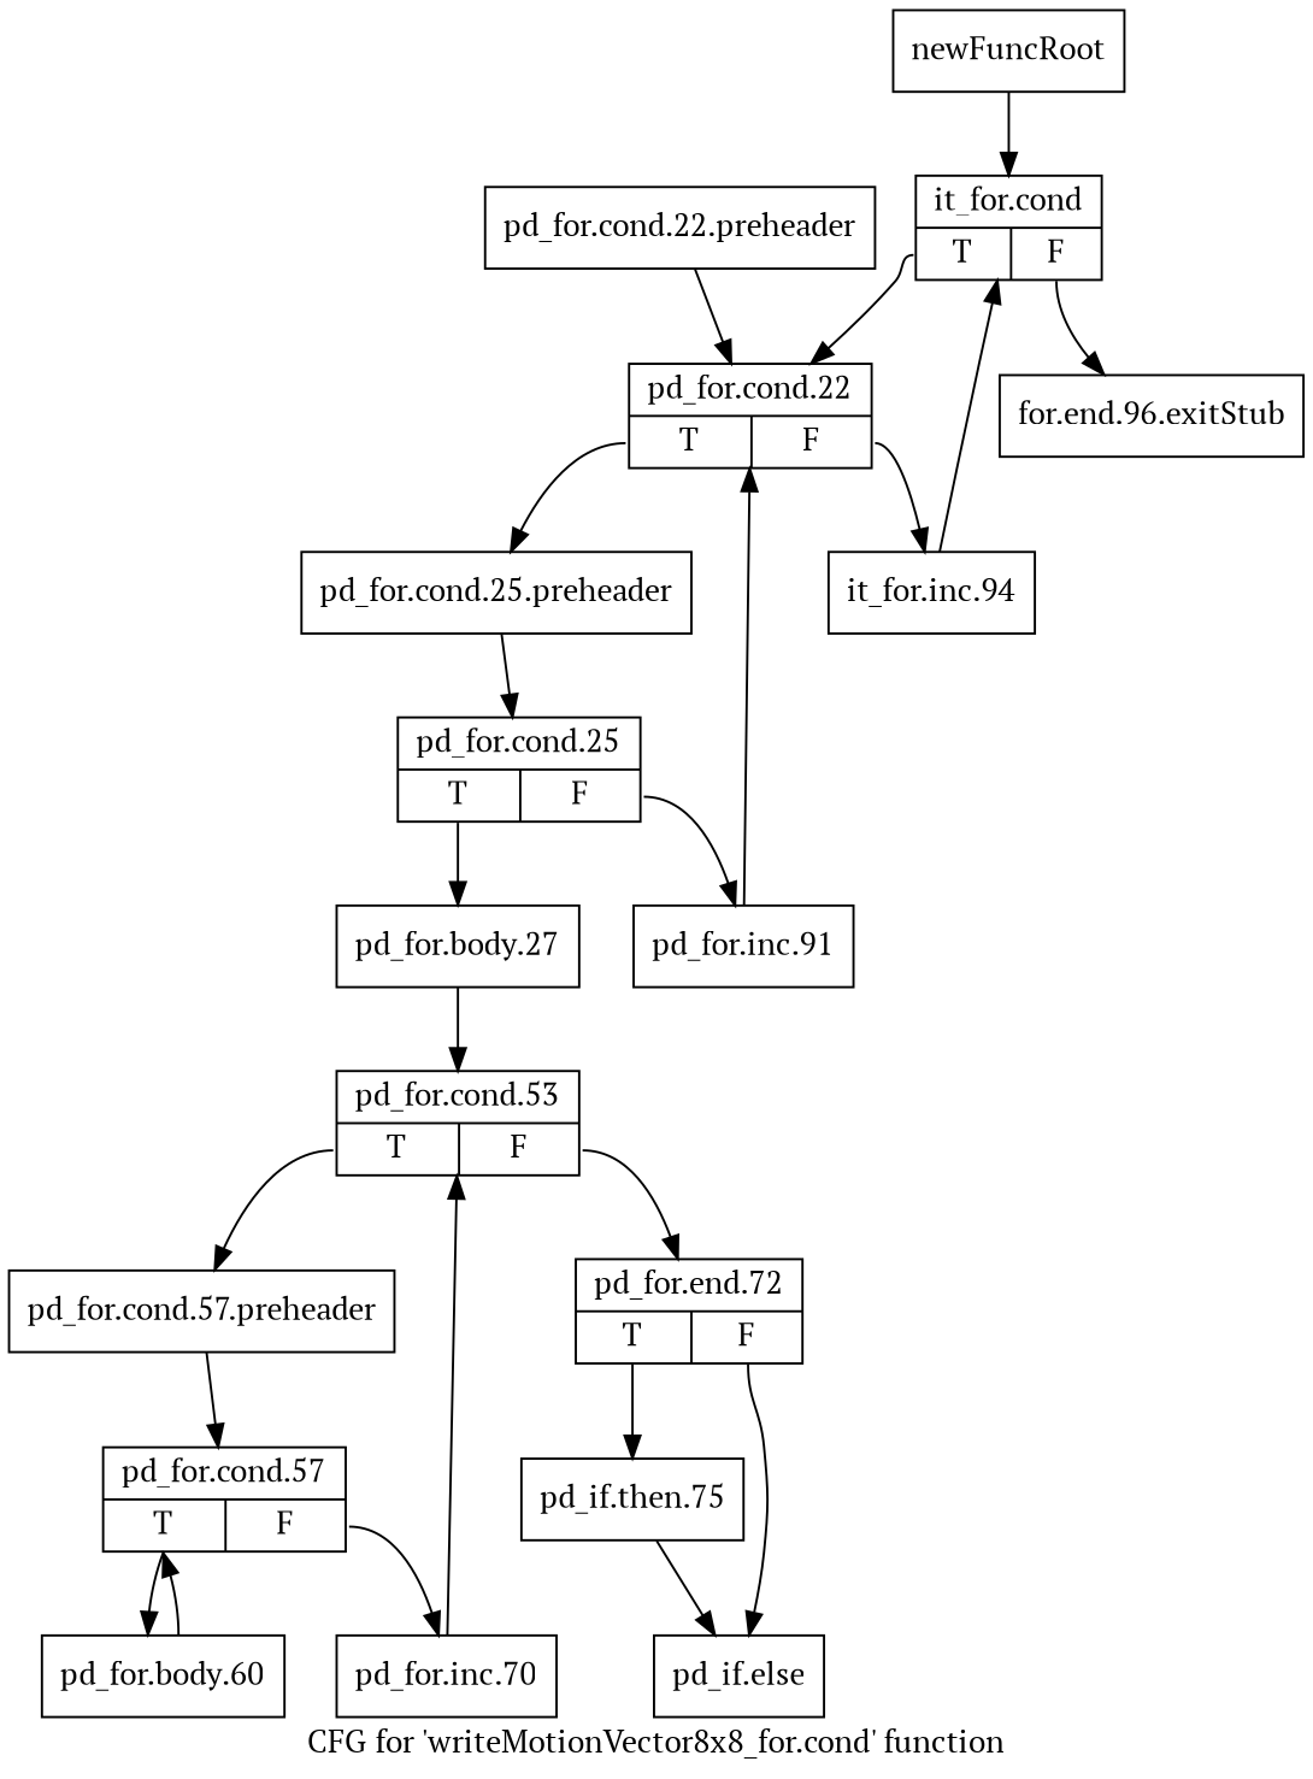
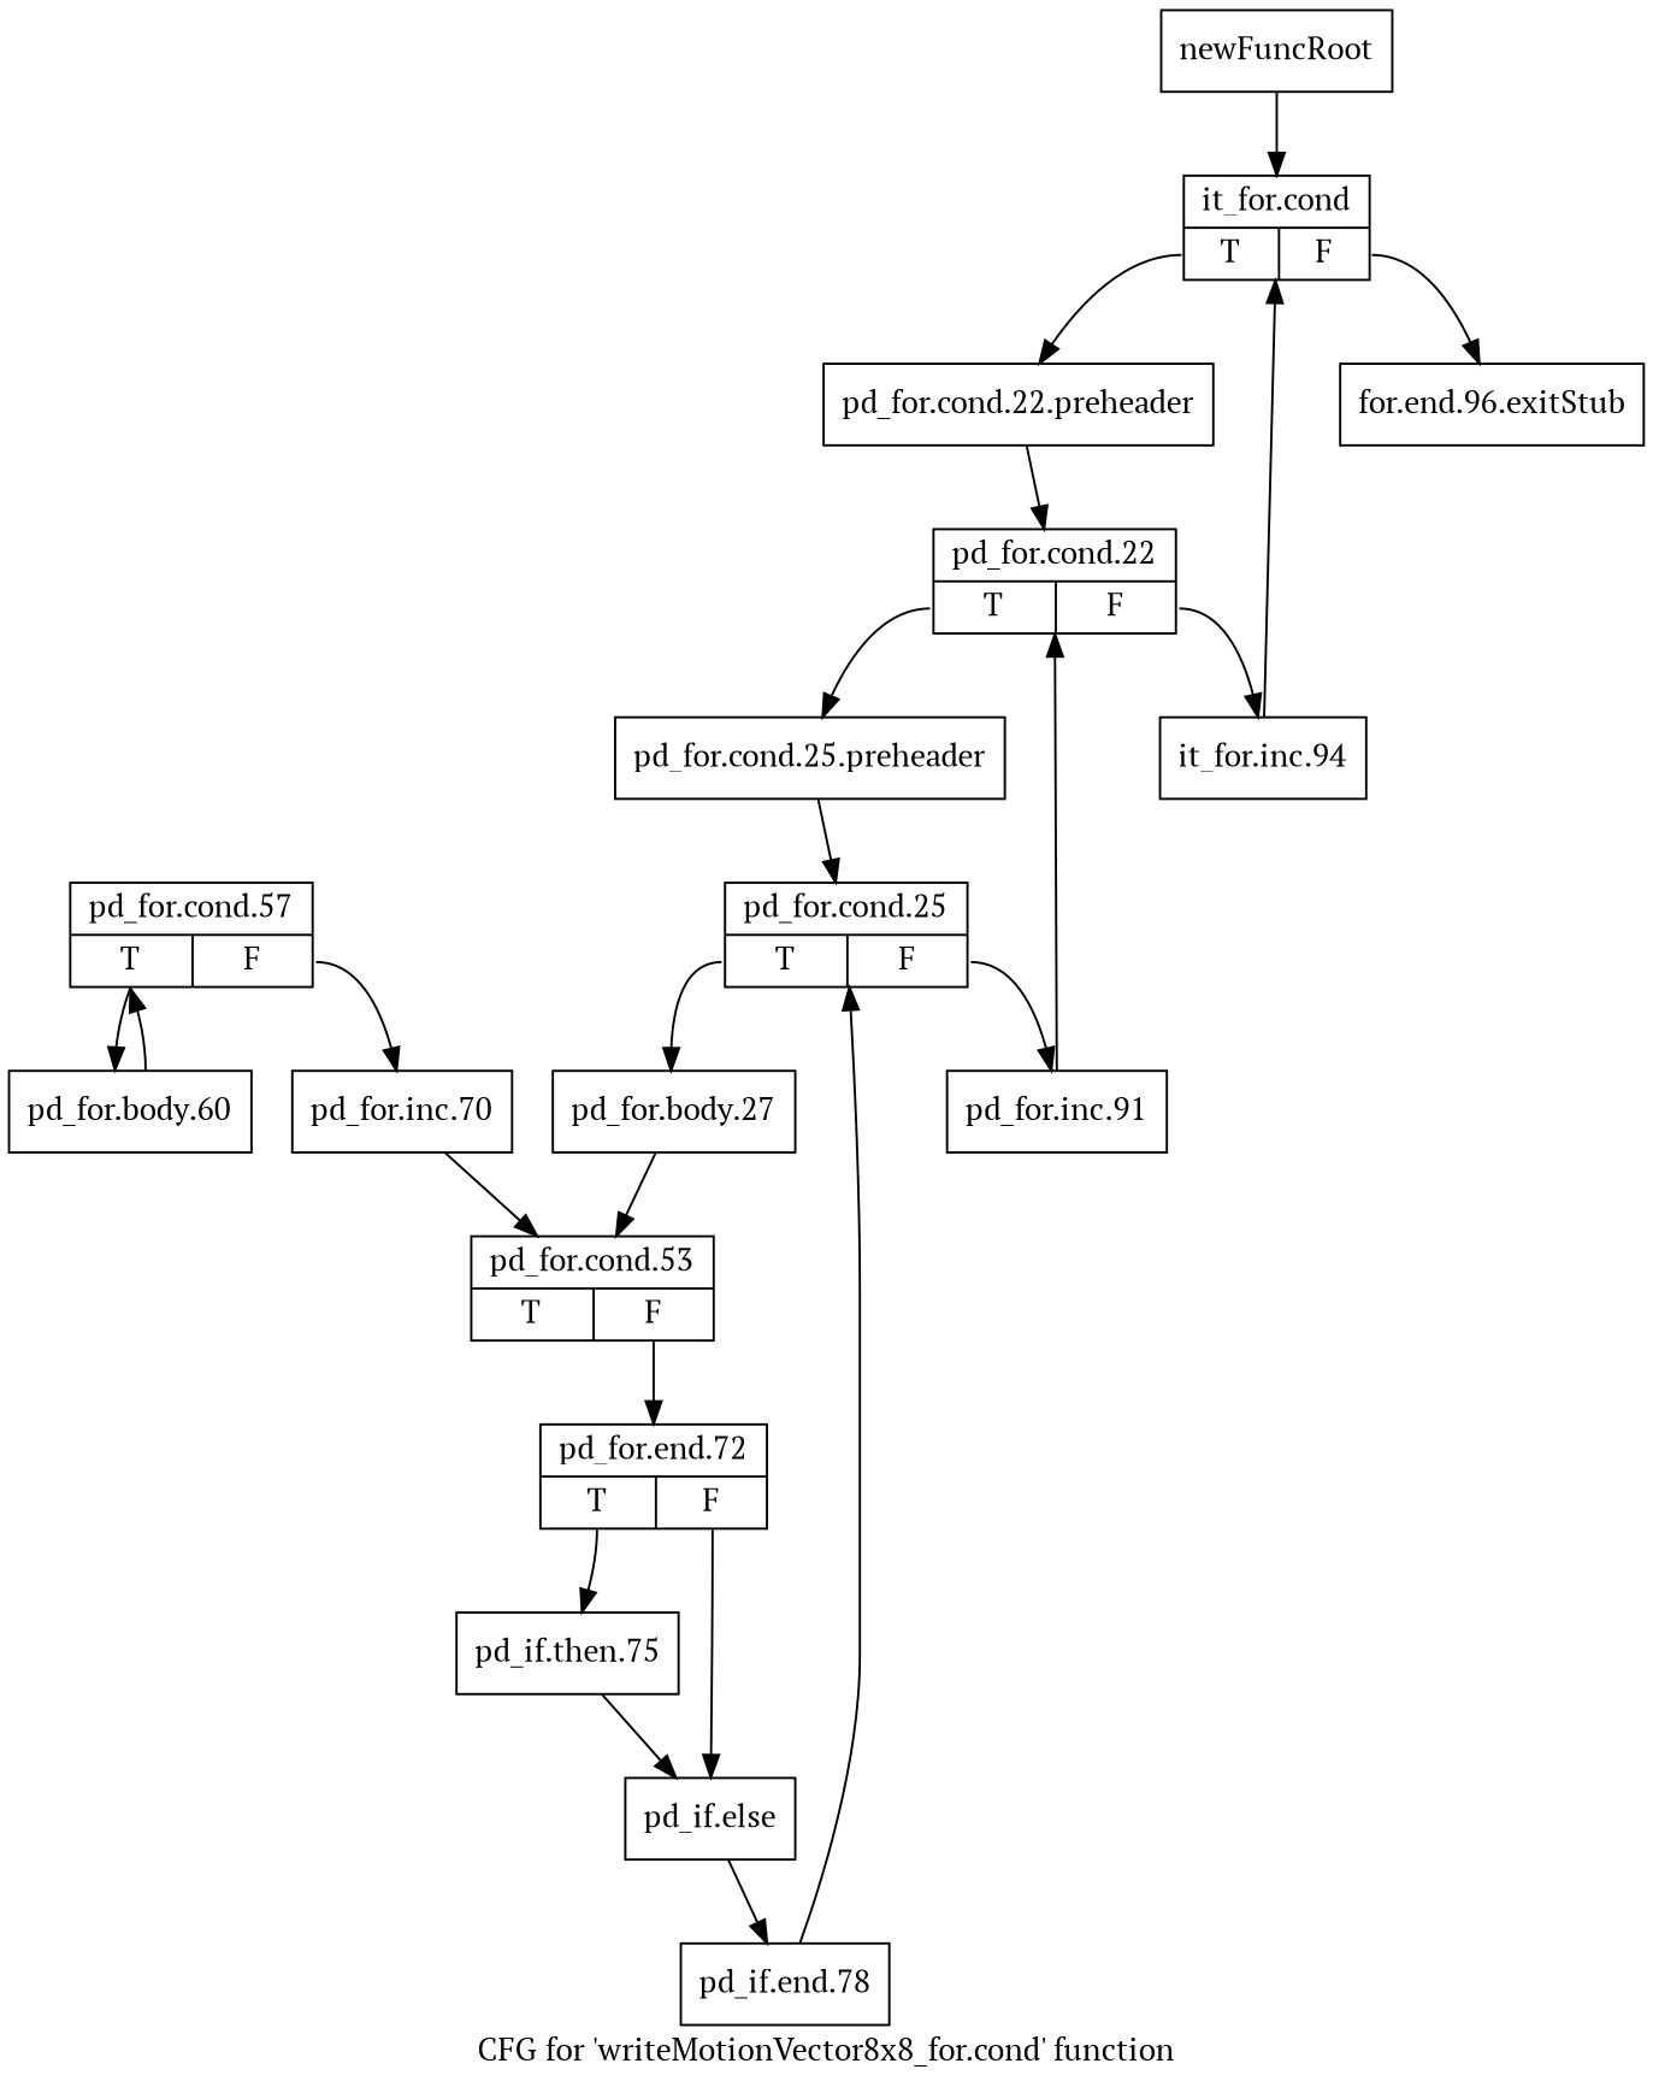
  digraph {
    fontname="PT Serif"
    label="CFG for 'writeMotionVector8x8_for.cond' function"
    node [fontname="PT Serif" shape=record]
    edge [fontname="PT Serif"]
    n1 [label="{newFuncRoot}"]
    n2 [label="{it_for.cond|{<s0>T|<s1>F}}"]
    n3 [label="{for.end.96.exitStub}"]
    n4 [label="{pd_for.cond.22.preheader}"]
    n5 [label="{pd_for.cond.22|{<s0>T|<s1>F}}"]
    n6 [label="{pd_for.cond.25.preheader}"]
    n7 [label="{it_for.inc.94}"]
    n8 [label="{pd_for.cond.25|{<s0>T|<s1>F}}"]
    n9 [label="{pd_for.body.27}"]
    n10 [label="{pd_for.inc.91}"]
    n11 [label="{pd_for.cond.53|{<s0>T|<s1>F}}"]
-   n12 [label="{pd_for.cond.57.preheader}"]
    n13 [label="{pd_for.end.72|{<s0>T|<s1>F}}"]
    n14 [label="{pd_for.cond.57|{<s0>T|<s1>F}}"]
    n15 [label="{pd_if.then.75}"]
    n16 [label="{pd_if.else}"]
    n17 [label="{pd_for.body.60}"]
    n18 [label="{pd_for.inc.70}"]
+   n19 [label="{pd_if.end.78}"]
    n1 -> n2
    n2 -> n3 [tailport=s1]
-   n2 -> n5 [tailport=s0]
+   n2 -> n4 [tailport=s0]
    n4 -> n5
    n5 -> n6 [tailport=s0]
    n5 -> n7 [tailport=s1]
    n6 -> n8
    n7 -> n2
    n8 -> n9 [tailport=s0]
    n8 -> n10 [tailport=s1]
    n9 -> n11
    n10 -> n5
-   n11 -> n12 [tailport=s0]
    n11 -> n13 [tailport=s1]
-   n12 -> n14
    n13 -> n15 [tailport=s0]
    n13 -> n16 [tailport=s1]
    n14 -> n17 [tailport=s0]
    n14 -> n18 [tailport=s1]
    n15 -> n16
+   n16 -> n19
    n17 -> n14
    n18 -> n11
+   n19 -> n8
  }
